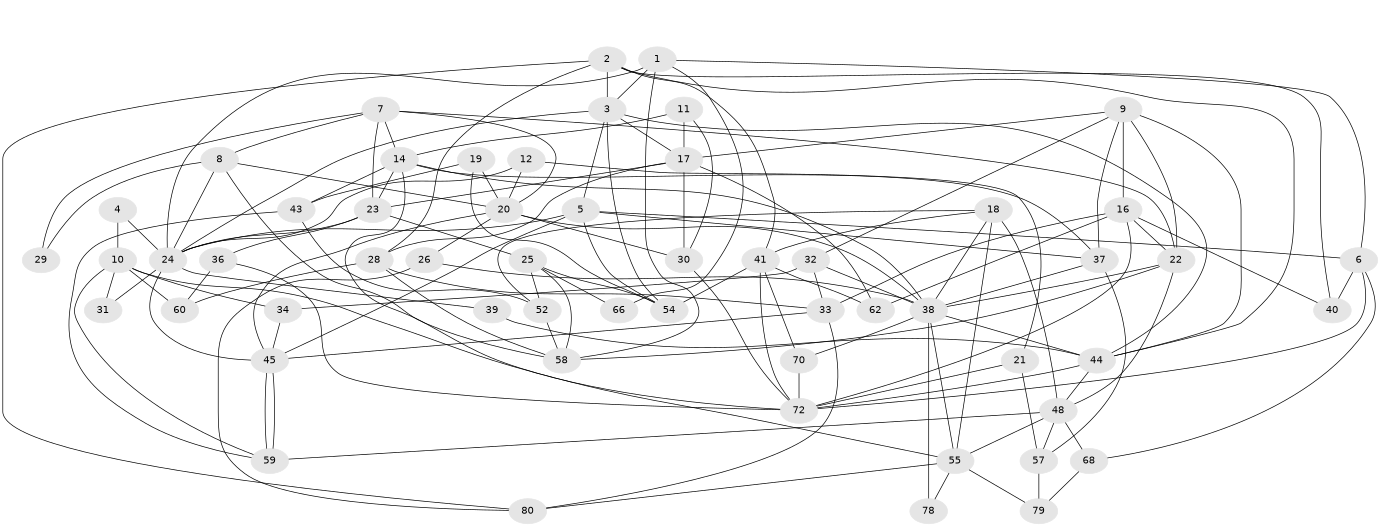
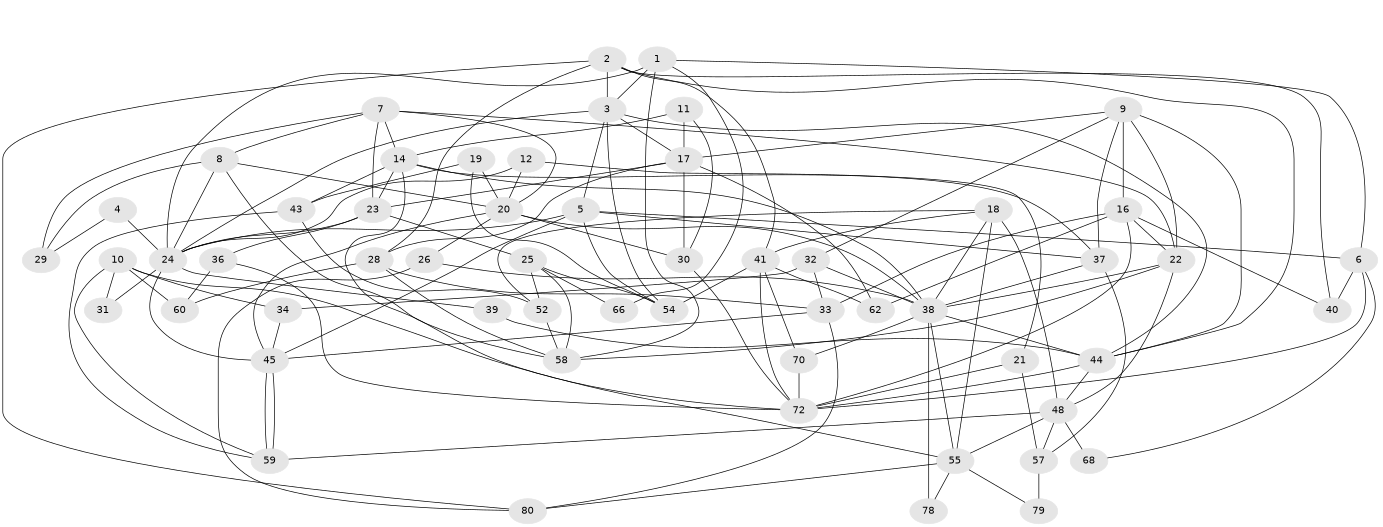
  graph {
    fontname="DejaVu Sans"
    node [color=gray90 fontname="DejaVu Sans" style=filled]
    edge [fontname="DejaVu Sans"]
    1 [super="+13"]
    3 [super="+47"]
    6 [super="+27"]
    24 [super="+46"]
    58
    66
    44 [super="+50"]
    5
    17
    54 [super="+64"]
    40
    68
    72 [super="+77"]
    45 [super="+61"]
    31
    39
    2 [super="+81"]
    28
    41 [super="+49"]
    80
    60
    33 [super="+69"]
    62
    70
    48 [super="+56"]
    37 [super="+42"]
    23 [super="+76"]
    30
    10 [super="+71"]
    34
    55 [super="+63"]
    59 [super="+75"]
    4
    38 [super="+73"]
    57 [super="+65"]
    79
    7 [super="+15"]
    29
    8 [super="+53"]
    14 [super="+35"]
    20 [super="+51"]
    22 [super="+67"]
    43
    26
    25
    36
    9 [super="+74"]
    16
    32
    78
    11
    12
    21
    52
    18
    19
    1 -- 3
    1 -- 6
    1 -- 24
    1 -- 58
    1 -- 66
    3 -- 24
    3 -- 44
    3 -- 5
    3 -- 17
    3 -- 54
    6 -- 40
    6 -- 68
    6 -- 72
    24 -- 45
    24 -- 31
    24 -- 39
    44 -- 72
    44 -- 48
    5 -- 6
    5 -- 24
    5 -- 54
    5 -- 45
    5 -- 37
    17 -- 28
    17 -- 62
    17 -- 23
    17 -- 30
-   68 -- 79
    45 -- 59
    45 -- 59
    39 -- 44
    2 -- 3
    2 -- 44
    2 -- 40
    2 -- 28
    2 -- 41
    2 -- 80
    28 -- 58
    28 -- 60
    28 -- 33
    41 -- 54
    41 -- 72
    41 -- 62
    41 -- 70
    33 -- 45
    33 -- 80
    70 -- 72
    48 -- 68
    48 -- 55
    48 -- 59
    48 -- 57
    37 -- 38
    37 -- 57
    23 -- 24
    23 -- 25
    23 -- 36
    30 -- 72
    10 -- 31
    10 -- 60
    10 -- 34
    10 -- 55
    10 -- 59
    34 -- 45
    55 -- 80
    55 -- 79
    55 -- 78
    4 -- 24
-   4 -- 10
+   4 -- 29
    38 -- 44
    38 -- 70
    38 -- 55
    38 -- 78
    57 -- 79
    7 -- 23
    7 -- 29
    7 -- 8
    7 -- 14
    7 -- 20
    7 -- 22
    8 -- 24
    8 -- 58
    8 -- 29
    8 -- 20
    14 -- 72
    14 -- 37
    14 -- 23
    14 -- 38
    14 -- 43
    20 -- 45
    20 -- 30
    20 -- 38
    20 -- 26
    22 -- 58
    22 -- 48
    22 -- 38
    43 -- 59
    43 -- 52
    26 -- 80
    26 -- 38
    25 -- 58
    25 -- 66
    25 -- 54
    25 -- 52
    36 -- 72
    36 -- 60
    9 -- 44
    9 -- 17
    9 -- 37
    9 -- 22
    9 -- 16
    9 -- 32
    16 -- 40
    16 -- 72
    16 -- 33
    16 -- 62
    16 -- 22
    32 -- 33
    32 -- 34
    32 -- 38
    11 -- 17
    11 -- 30
    11 -- 14
    12 -- 24
    12 -- 20
    12 -- 21
    21 -- 72
    21 -- 57
    52 -- 58
    18 -- 41
    18 -- 48
    18 -- 55
    18 -- 38
    18 -- 52
    19 -- 54
    19 -- 20
    19 -- 43
  }
